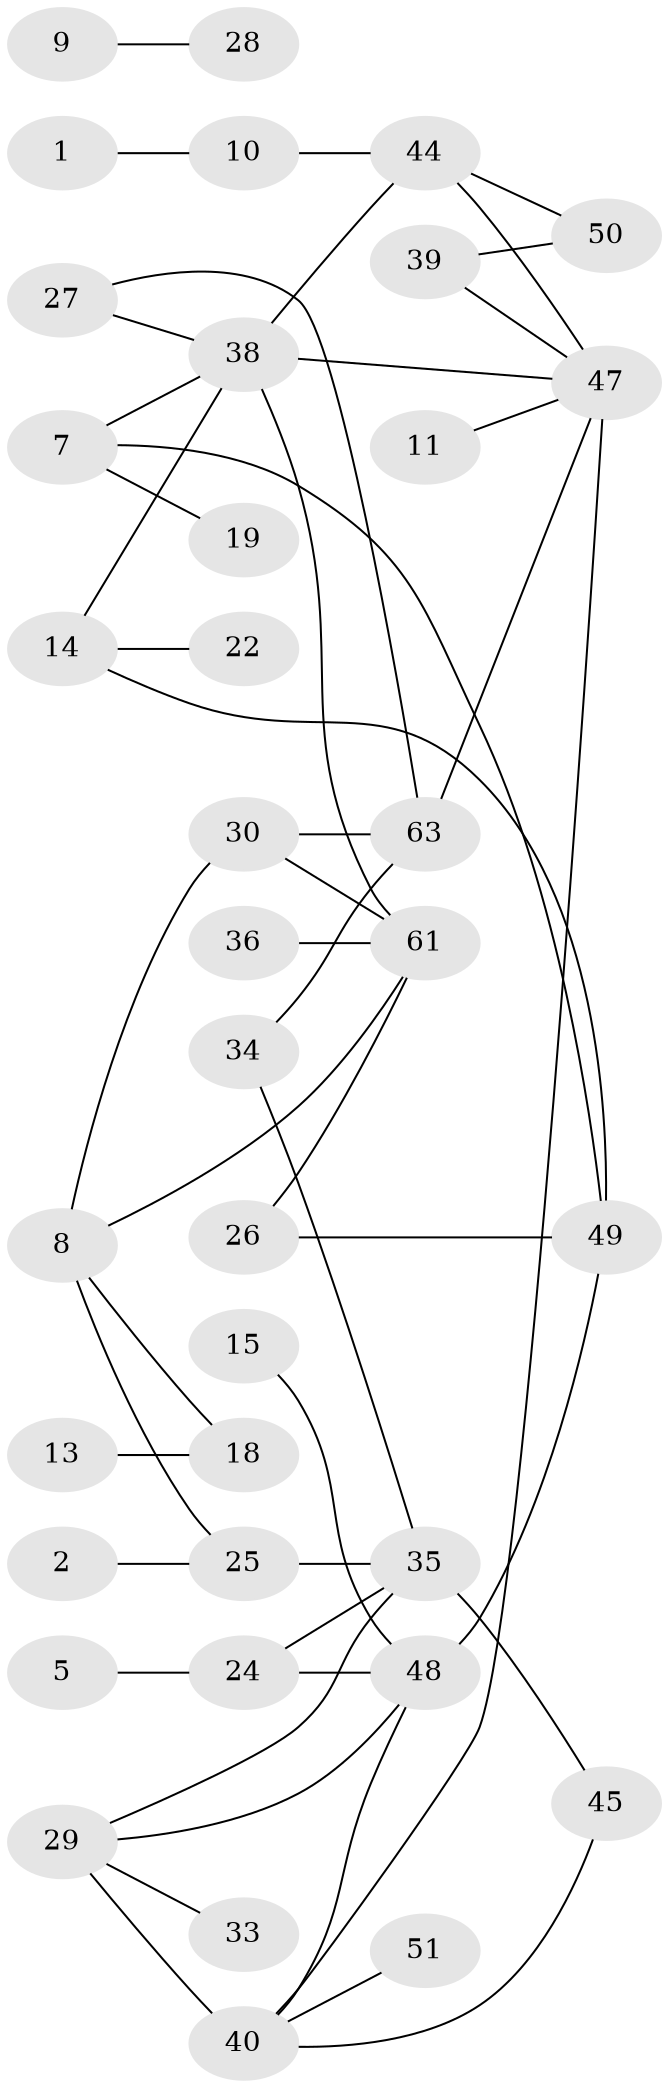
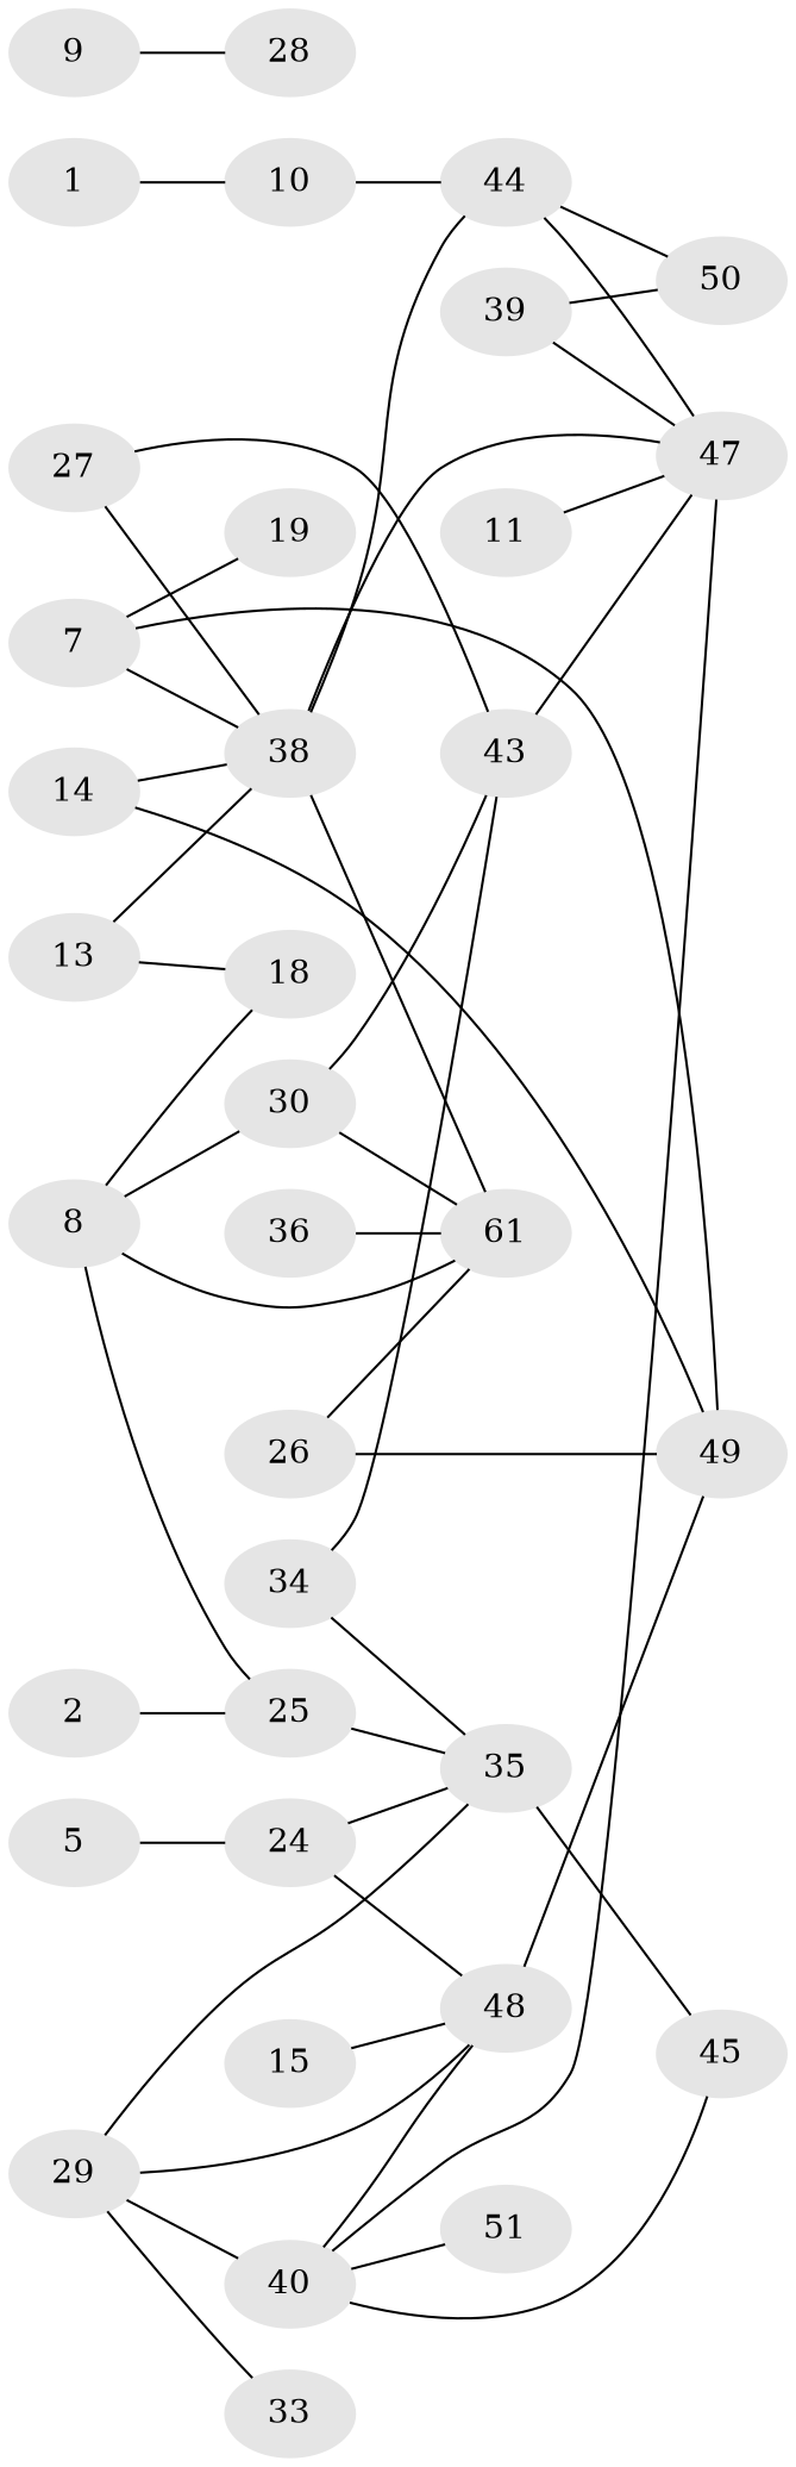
  graph {
    rankdir=LR
    node [color=gray90 style=filled]
    edge [weight=1.0]
    1
    10
    44
    2
    25
    35
    5
    24
    48
    7
    19
    38
    49
    n14 [label=61]
    47
    8
    18
    30
-   43 [label=63]
+   43
    9
    28
    50
    11
    13
    14
-   22
    15
    29
    33
    40
    45
    26
    27
    51
    34
    36
    39
    1 -- 10
    10 -- 44
    44 -- 47
    44 -- 50
    2 -- 25
    25 -- 35
    35 -- 45
    5 -- 24
    24 -- 35
    24 -- 48
    48 -- 49 [weight=2.0]
    7 -- 19
    7 -- 38
    7 -- 49
    38 -- 44
    38 -- n14
    38 -- 47
    8 -- 25
    8 -- n14
    8 -- 18
    8 -- 30
    30 -- n14
    30 -- 43
    43 -- 47
    9 -- 28
    11 -- 47
+   13 -- 38
    13 -- 18
    14 -- 38
    14 -- 49
-   14 -- 22
    15 -- 48
    29 -- 35
    29 -- 48 [weight=2.0]
    29 -- 33
    29 -- 40
    40 -- 48
    40 -- 47
    40 -- 45
    40 -- 51
    26 -- 49
    26 -- n14
    27 -- 38
    27 -- 43
    34 -- 35 [weight=2.0]
    34 -- 43
    36 -- n14
    39 -- 47
    39 -- 50
  }
